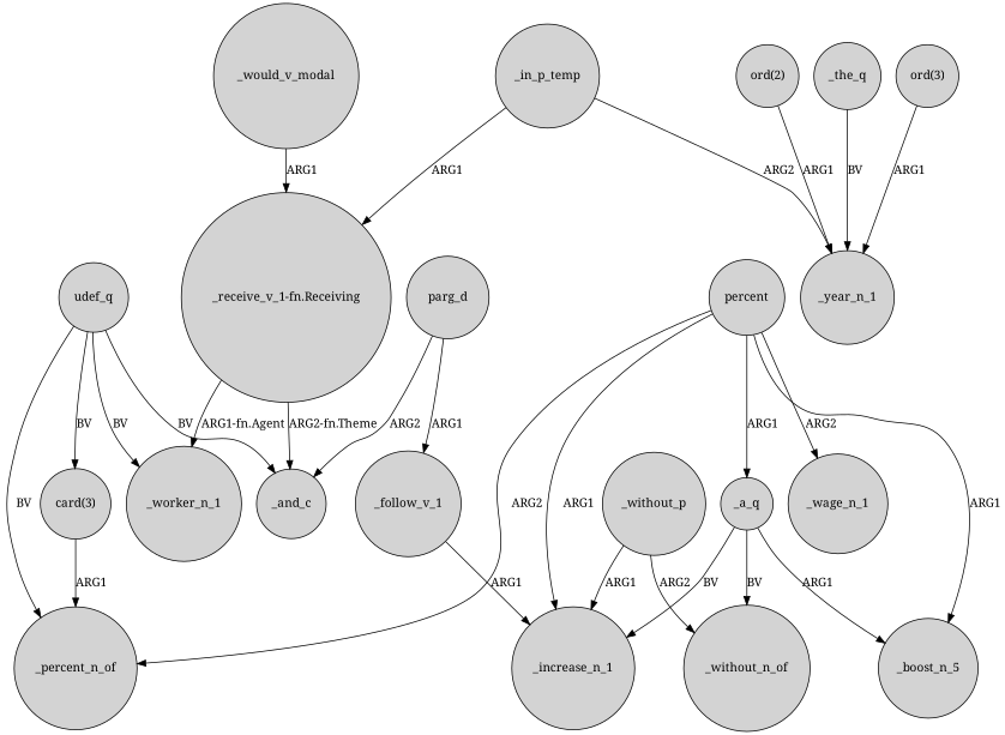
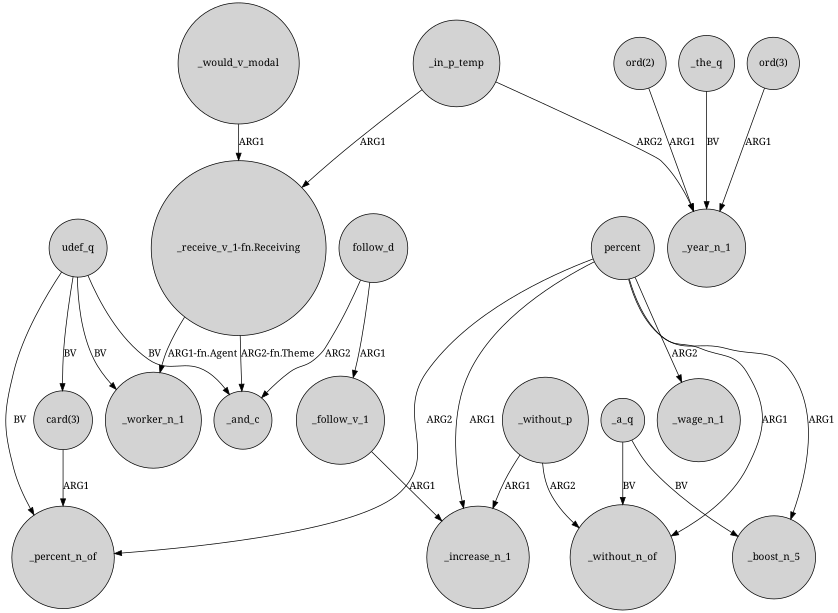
  digraph {
    fontname="Noto Serif"
    node [fontname="Noto Serif" shape=circle style=filled]
    edge [fontname="Noto Serif"]
    _in_p_temp
    "_receive_v_1-fn.Receiving"
    _year_n_1
    _would_v_modal
    _worker_n_1
    _and_c
    _a_q
    _increase_n_1
    n9 [label=_without_n_of]
    n10 [label=_boost_n_5]
    n11 [label=percent]
    _wage_n_1
    _percent_n_of
    udef_q
    "card(3)"
    _without_p
-   parg_d
+   parg_d [label=follow_d]
    _follow_v_1
    "ord(3)"
    "ord(2)"
    _the_q
    _in_p_temp -> "_receive_v_1-fn.Receiving" [label=ARG1]
    _in_p_temp -> _year_n_1 [label=ARG2]
    "_receive_v_1-fn.Receiving" -> _worker_n_1 [label="ARG1-fn.Agent"]
    "_receive_v_1-fn.Receiving" -> _and_c [label="ARG2-fn.Theme"]
    _would_v_modal -> "_receive_v_1-fn.Receiving" [label=ARG1]
-   _a_q -> _increase_n_1 [label=BV]
    _a_q -> n9 [label=BV]
-   _a_q -> n10 [label=ARG1]
+   _a_q -> n10 [label=BV]
    n11 -> _increase_n_1 [label=ARG1]
-   n11 -> _a_q [label=ARG1]
+   n11 -> n9 [label=ARG1]
    n11 -> n10 [label=ARG1]
    n11 -> _wage_n_1 [label=ARG2]
    n11 -> _percent_n_of [label=ARG2]
    udef_q -> _worker_n_1 [label=BV]
    udef_q -> _and_c [label=BV]
    udef_q -> _percent_n_of [label=BV]
    udef_q -> "card(3)" [label=BV]
    "card(3)" -> _percent_n_of [label=ARG1]
    _without_p -> _increase_n_1 [label=ARG1]
    _without_p -> n9 [label=ARG2]
    parg_d -> _and_c [label=ARG2]
    parg_d -> _follow_v_1 [label=ARG1]
    _follow_v_1 -> _increase_n_1 [label=ARG1]
    "ord(3)" -> _year_n_1 [label=ARG1]
    "ord(2)" -> _year_n_1 [label=ARG1]
    _the_q -> _year_n_1 [label=BV]
  }
